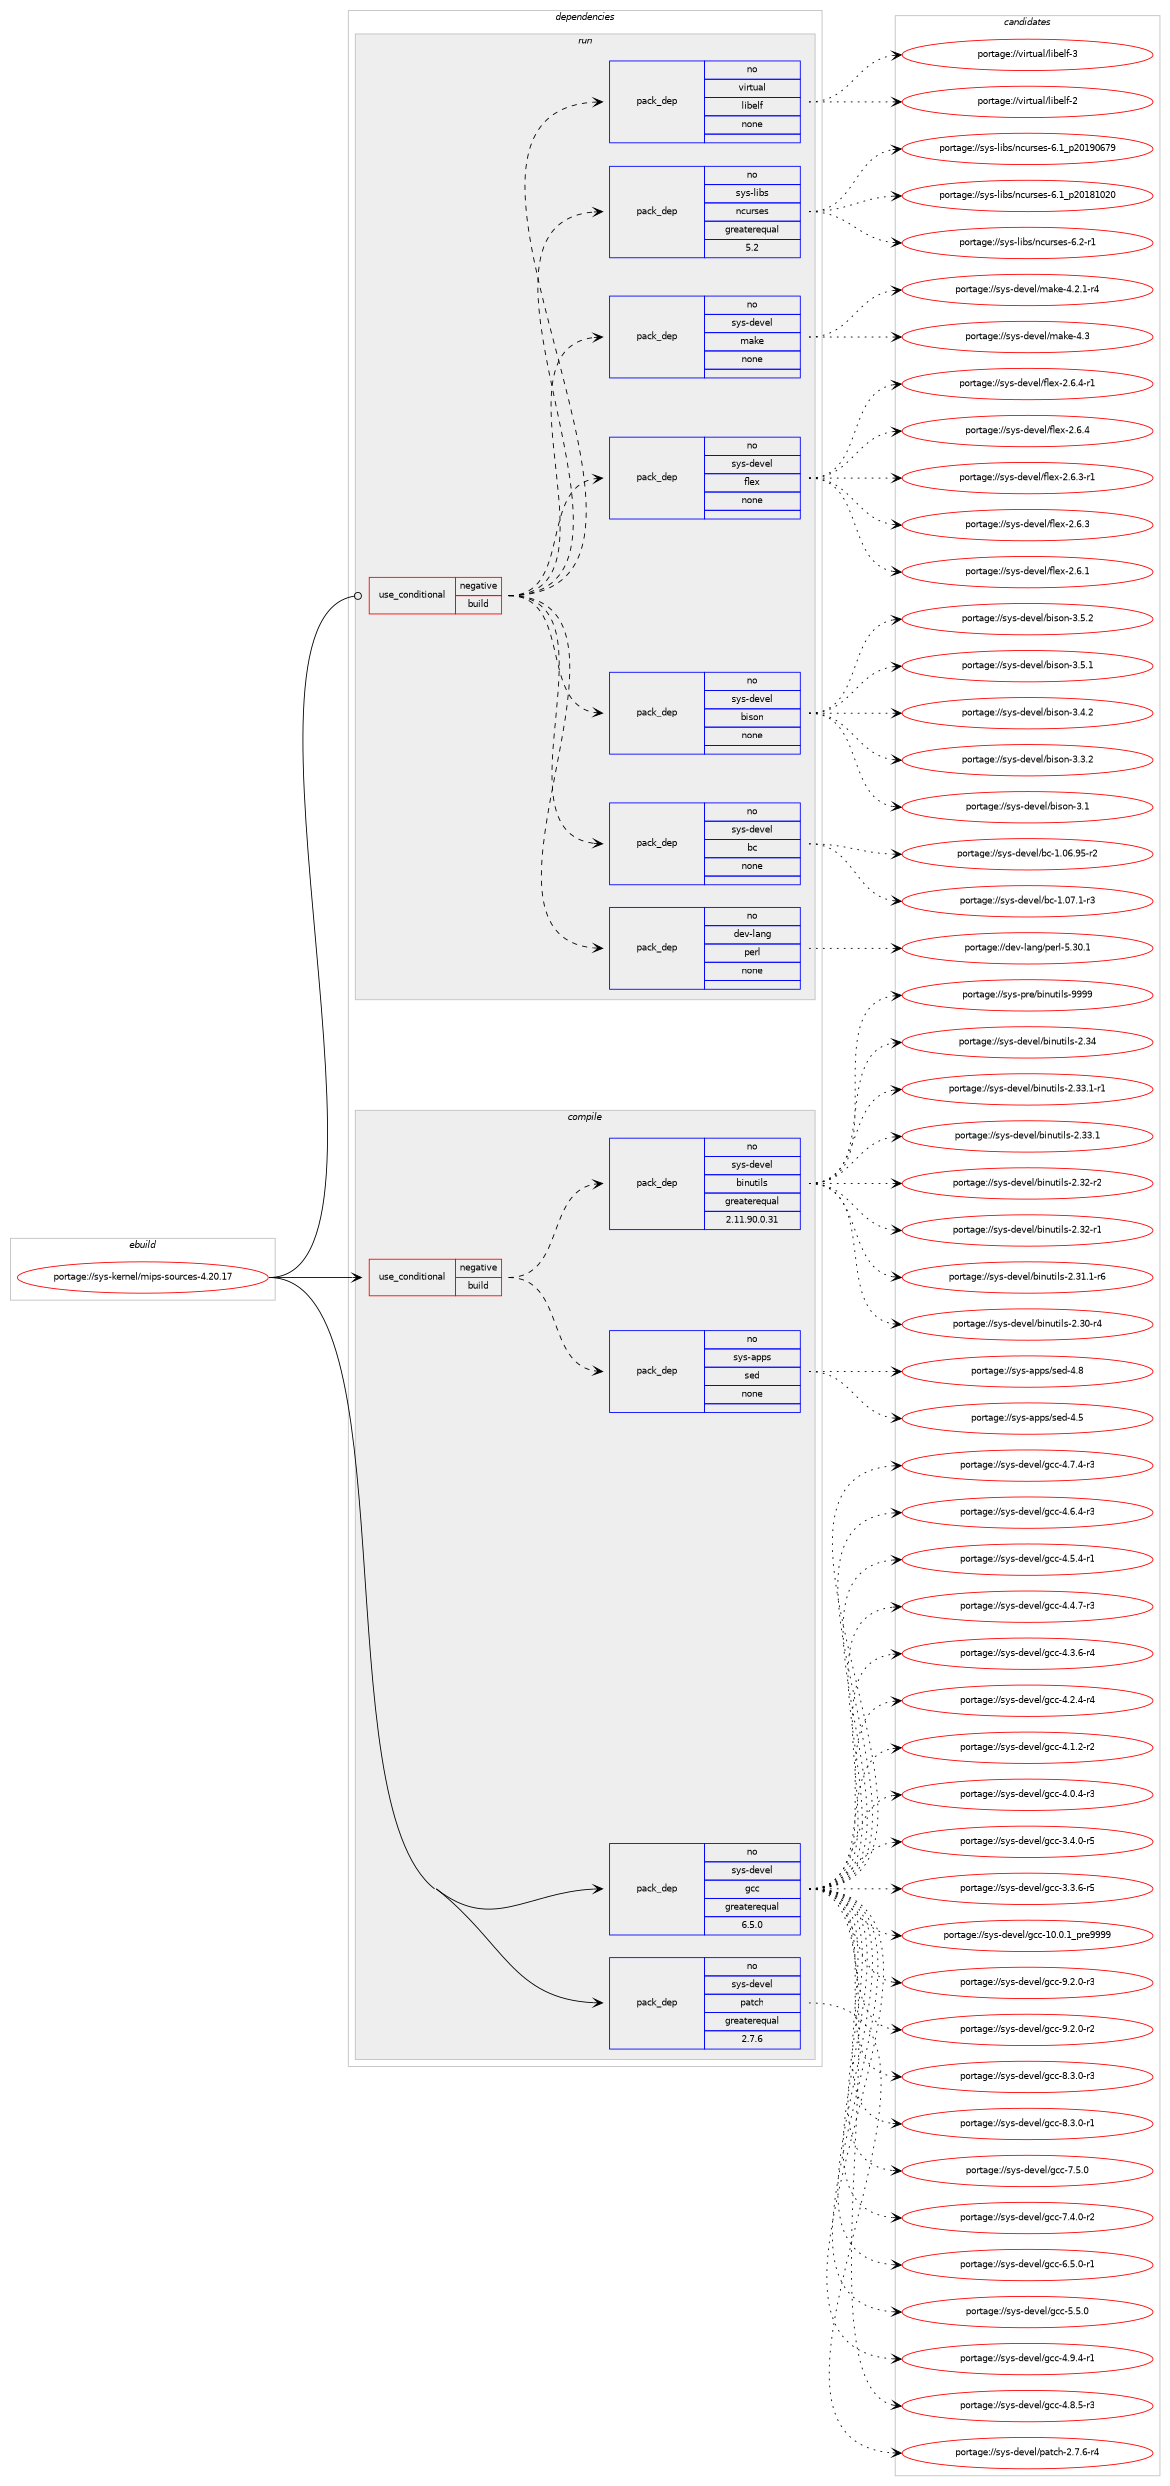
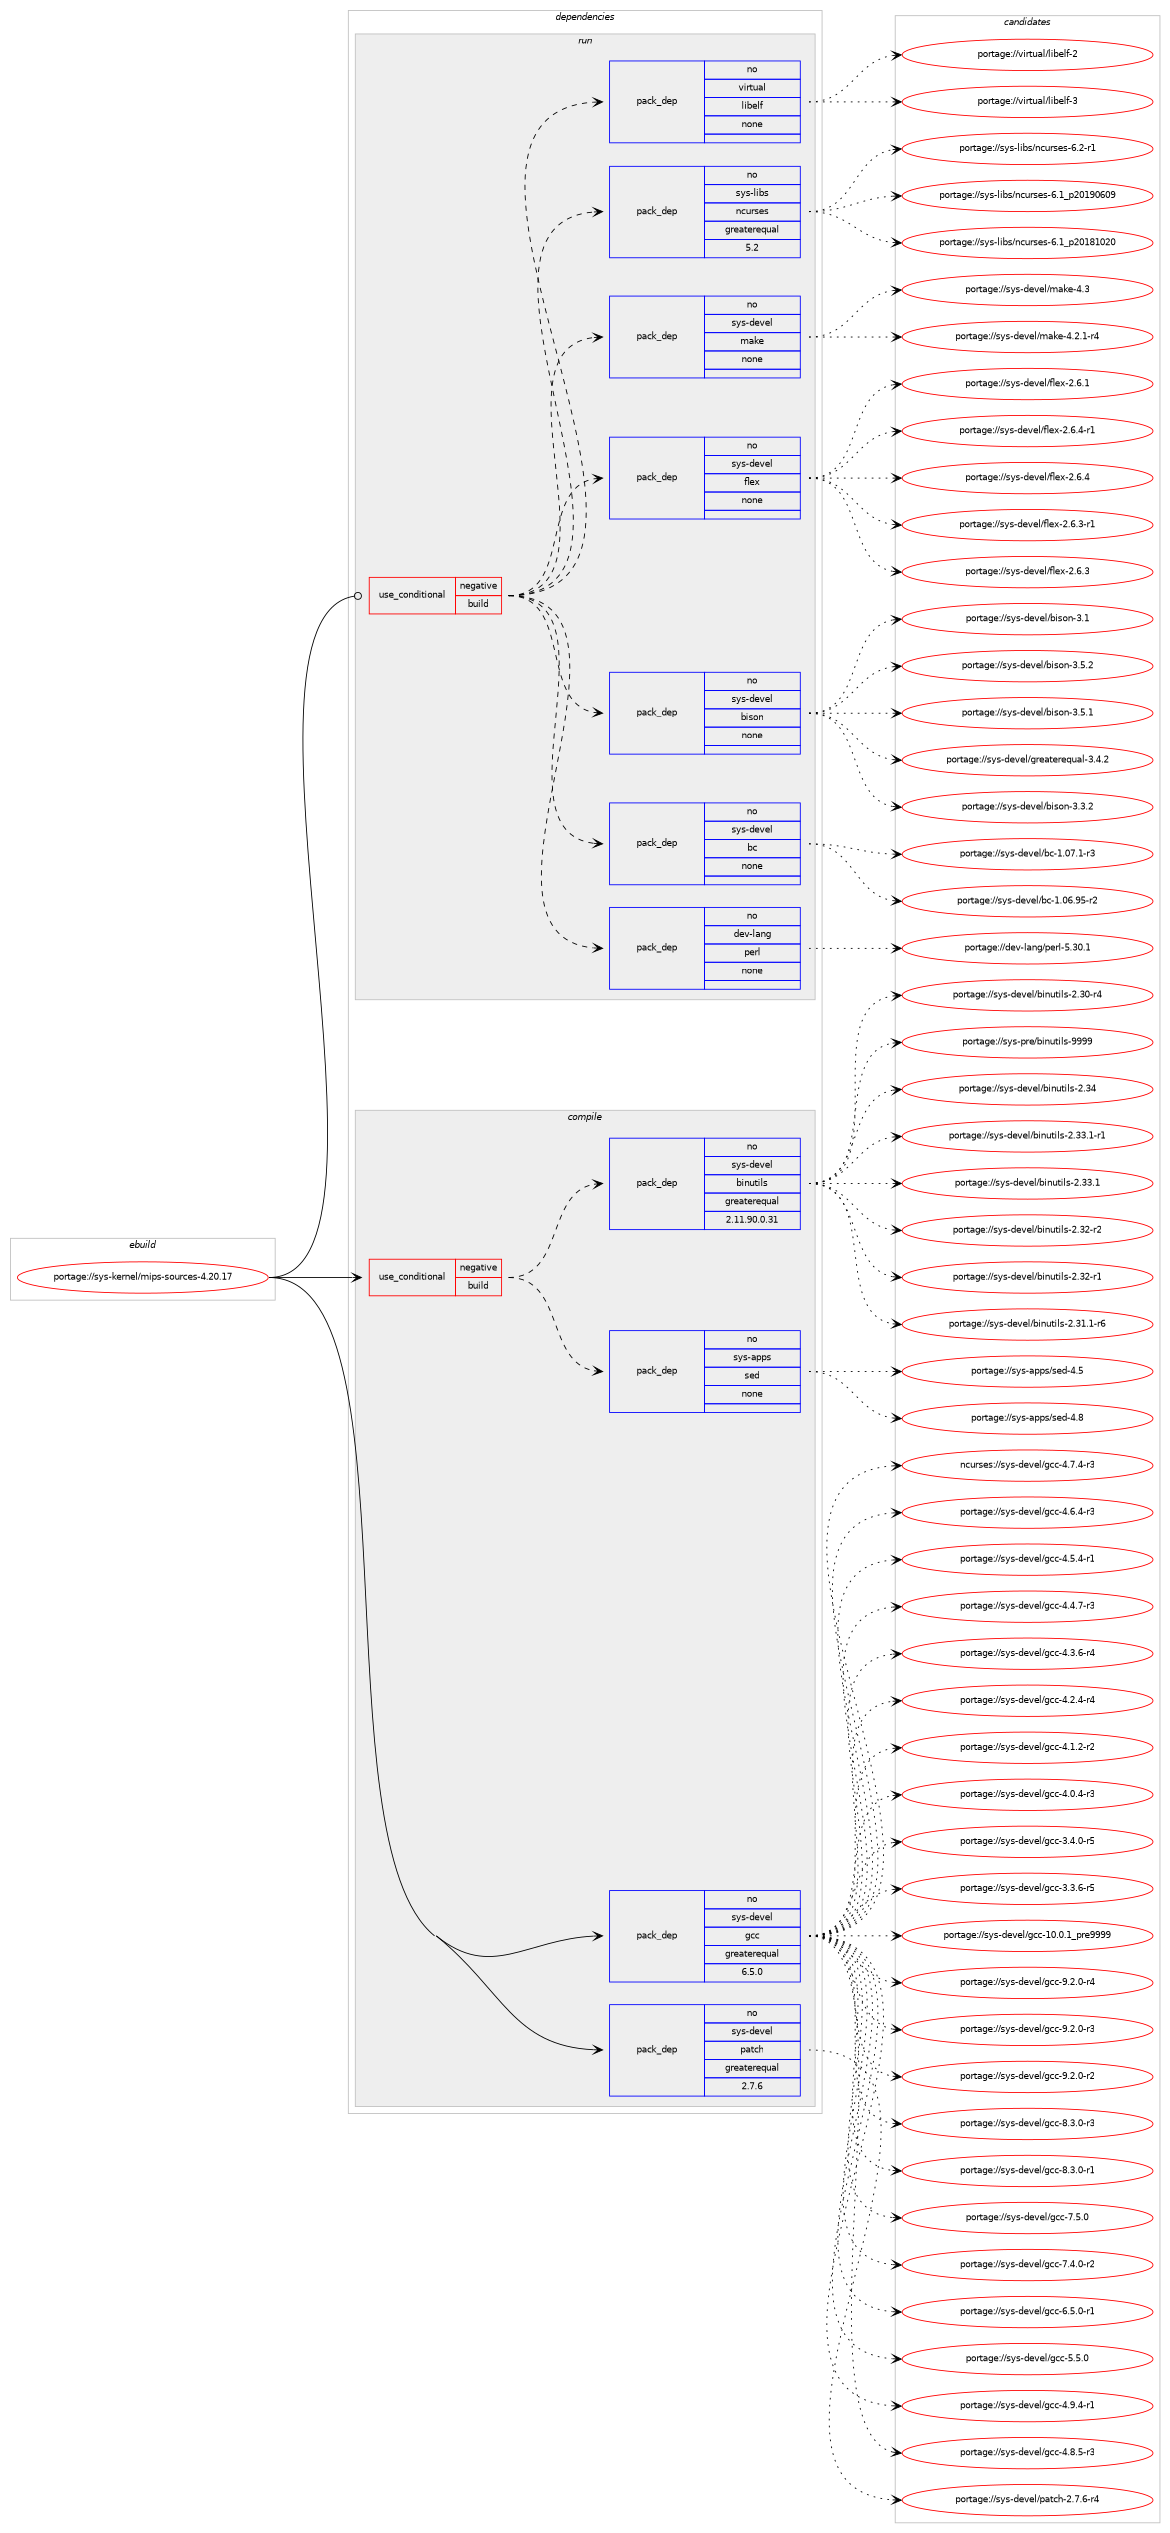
  digraph {
    compound=true
    concentrate=true
    fontname=Helvetica
    fontsize=10
    newrank=true
    rankdir=LR
    ranksep=1.5
    node [color=red fontname=Helvetica fontsize=10]
    edge [arrowhead=vee headport=w style=dotted tailport=e weight=100]
    n1 [label="portage://sys-kernel/mips-sources-4.20.17" width=4]
    n2 [color=blue label=<<TABLE BORDER="0" CELLBORDER="1" CELLSPACING="0" CELLPADDING="4" WIDTH="220"><TR><TD ROWSPAN="6" CELLPADDING="30">pack_dep</TD></TR><TR><TD WIDTH="110">no</TD></TR><TR><TD>sys-apps</TD></TR><TR><TD>sed</TD></TR><TR><TD>none</TD></TR><TR><TD></TD></TR></TABLE>> shape=none]
    n3 [color=blue label=<<TABLE BORDER="0" CELLBORDER="1" CELLSPACING="0" CELLPADDING="4" WIDTH="220"><TR><TD ROWSPAN="6" CELLPADDING="30">pack_dep</TD></TR><TR><TD WIDTH="110">no</TD></TR><TR><TD>sys-devel</TD></TR><TR><TD>binutils</TD></TR><TR><TD>greaterequal</TD></TR><TR><TD>2.11.90.0.31</TD></TR></TABLE>> shape=none]
    n4 [label=<<TABLE BORDER="0" CELLBORDER="1" CELLSPACING="0" CELLPADDING="4"><TR><TD ROWSPAN="3" CELLPADDING="10">use_conditional</TD></TR><TR><TD>negative</TD></TR><TR><TD>build</TD></TR></TABLE>> shape=none]
    n5 [color=blue label=<<TABLE BORDER="0" CELLBORDER="1" CELLSPACING="0" CELLPADDING="4" WIDTH="220"><TR><TD ROWSPAN="6" CELLPADDING="30">pack_dep</TD></TR><TR><TD WIDTH="110">no</TD></TR><TR><TD>sys-devel</TD></TR><TR><TD>gcc</TD></TR><TR><TD>greaterequal</TD></TR><TR><TD>6.5.0</TD></TR></TABLE>> shape=none]
    n6 [color=blue label=<<TABLE BORDER="0" CELLBORDER="1" CELLSPACING="0" CELLPADDING="4" WIDTH="220"><TR><TD ROWSPAN="6" CELLPADDING="30">pack_dep</TD></TR><TR><TD WIDTH="110">no</TD></TR><TR><TD>sys-devel</TD></TR><TR><TD>patch</TD></TR><TR><TD>greaterequal</TD></TR><TR><TD>2.7.6</TD></TR></TABLE>> shape=none]
    n7 [color=blue label=<<TABLE BORDER="0" CELLBORDER="1" CELLSPACING="0" CELLPADDING="4" WIDTH="220"><TR><TD ROWSPAN="6" CELLPADDING="30">pack_dep</TD></TR><TR><TD WIDTH="110">no</TD></TR><TR><TD>dev-lang</TD></TR><TR><TD>perl</TD></TR><TR><TD>none</TD></TR><TR><TD></TD></TR></TABLE>> shape=none]
    n8 [color=blue label=<<TABLE BORDER="0" CELLBORDER="1" CELLSPACING="0" CELLPADDING="4" WIDTH="220"><TR><TD ROWSPAN="6" CELLPADDING="30">pack_dep</TD></TR><TR><TD WIDTH="110">no</TD></TR><TR><TD>sys-devel</TD></TR><TR><TD>bc</TD></TR><TR><TD>none</TD></TR><TR><TD></TD></TR></TABLE>> shape=none]
    n9 [color=blue label=<<TABLE BORDER="0" CELLBORDER="1" CELLSPACING="0" CELLPADDING="4" WIDTH="220"><TR><TD ROWSPAN="6" CELLPADDING="30">pack_dep</TD></TR><TR><TD WIDTH="110">no</TD></TR><TR><TD>sys-devel</TD></TR><TR><TD>bison</TD></TR><TR><TD>none</TD></TR><TR><TD></TD></TR></TABLE>> shape=none]
    n10 [color=blue label=<<TABLE BORDER="0" CELLBORDER="1" CELLSPACING="0" CELLPADDING="4" WIDTH="220"><TR><TD ROWSPAN="6" CELLPADDING="30">pack_dep</TD></TR><TR><TD WIDTH="110">no</TD></TR><TR><TD>sys-devel</TD></TR><TR><TD>flex</TD></TR><TR><TD>none</TD></TR><TR><TD></TD></TR></TABLE>> shape=none]
    n11 [color=blue label=<<TABLE BORDER="0" CELLBORDER="1" CELLSPACING="0" CELLPADDING="4" WIDTH="220"><TR><TD ROWSPAN="6" CELLPADDING="30">pack_dep</TD></TR><TR><TD WIDTH="110">no</TD></TR><TR><TD>sys-devel</TD></TR><TR><TD>make</TD></TR><TR><TD>none</TD></TR><TR><TD></TD></TR></TABLE>> shape=none]
    n12 [color=blue label=<<TABLE BORDER="0" CELLBORDER="1" CELLSPACING="0" CELLPADDING="4" WIDTH="220"><TR><TD ROWSPAN="6" CELLPADDING="30">pack_dep</TD></TR><TR><TD WIDTH="110">no</TD></TR><TR><TD>sys-libs</TD></TR><TR><TD>ncurses</TD></TR><TR><TD>greaterequal</TD></TR><TR><TD>5.2</TD></TR></TABLE>> shape=none]
    n13 [color=blue label=<<TABLE BORDER="0" CELLBORDER="1" CELLSPACING="0" CELLPADDING="4" WIDTH="220"><TR><TD ROWSPAN="6" CELLPADDING="30">pack_dep</TD></TR><TR><TD WIDTH="110">no</TD></TR><TR><TD>virtual</TD></TR><TR><TD>libelf</TD></TR><TR><TD>none</TD></TR><TR><TD></TD></TR></TABLE>> shape=none]
    n14 [label=<<TABLE BORDER="0" CELLBORDER="1" CELLSPACING="0" CELLPADDING="4"><TR><TD ROWSPAN="3" CELLPADDING="10">use_conditional</TD></TR><TR><TD>negative</TD></TR><TR><TD>build</TD></TR></TABLE>> shape=none]
    n15 [label="portage://sys-apps/sed-4.8" width=4]
    n16 [label="portage://sys-apps/sed-4.5" width=4]
    n17 [label="portage://sys-pre/binutils-9999" width=4]
    n18 [label="portage://sys-devel/binutils-2.34" width=4]
    n19 [label="portage://sys-devel/binutils-2.33.1-r1" width=4]
    n20 [label="portage://sys-devel/binutils-2.33.1" width=4]
    n21 [label="portage://sys-devel/binutils-2.32-r2" width=4]
    n22 [label="portage://sys-devel/binutils-2.32-r1" width=4]
    n23 [label="portage://sys-devel/binutils-2.31.1-r6" width=4]
    n24 [label="portage://sys-devel/binutils-2.30-r4" width=4]
+   n25 [label="portage://sys-devel/gcc-9.2.0-r4" width=4]
    n26 [label="portage://sys-devel/gcc-9.2.0-r3" width=4]
    n27 [label="portage://sys-devel/gcc-9.2.0-r2" width=4]
    n28 [label="portage://sys-devel/gcc-8.3.0-r3" width=4]
    n29 [label="portage://sys-devel/gcc-8.3.0-r1" width=4]
    n30 [label="portage://sys-devel/gcc-7.5.0" width=4]
    n31 [label="portage://sys-devel/gcc-7.4.0-r2" width=4]
    n32 [label="portage://sys-devel/gcc-6.5.0-r1" width=4]
    n33 [label="portage://sys-devel/gcc-5.5.0" width=4]
    n34 [label="portage://sys-devel/gcc-4.9.4-r1" width=4]
    n35 [label="portage://sys-devel/gcc-4.8.5-r3" width=4]
-   n36 [label="portage://sys-devel/gcc-4.7.4-r3" width=4]
+   n36 [label="ncurses://sys-devel/gcc-4.7.4-r3" width=4]
    n37 [label="portage://sys-devel/gcc-4.6.4-r3" width=4]
    n38 [label="portage://sys-devel/gcc-4.5.4-r1" width=4]
    n39 [label="portage://sys-devel/gcc-4.4.7-r3" width=4]
    n40 [label="portage://sys-devel/gcc-4.3.6-r4" width=4]
    n41 [label="portage://sys-devel/gcc-4.2.4-r4" width=4]
    n42 [label="portage://sys-devel/gcc-4.1.2-r2" width=4]
    n43 [label="portage://sys-devel/gcc-4.0.4-r3" width=4]
    n44 [label="portage://sys-devel/gcc-3.4.0-r5" width=4]
    n45 [label="portage://sys-devel/gcc-3.3.6-r5" width=4]
    n46 [label="portage://sys-devel/gcc-10.0.1_pre9999" width=4]
    n47 [label="portage://sys-devel/patch-2.7.6-r4" width=4]
    n48 [label="portage://dev-lang/perl-5.30.1" width=4]
    n49 [label="portage://sys-devel/bc-1.07.1-r3" width=4]
    n50 [label="portage://sys-devel/bc-1.06.95-r2" width=4]
    n51 [label="portage://sys-devel/bison-3.5.2" width=4]
    n52 [label="portage://sys-devel/bison-3.5.1" width=4]
-   n53 [label="portage://sys-devel/bison-3.4.2" width=4]
+   n53 [label="portage://sys-devel/greaterequal-3.4.2" width=4]
    n54 [label="portage://sys-devel/bison-3.3.2" width=4]
    n55 [label="portage://sys-devel/bison-3.1" width=4]
    n56 [label="portage://sys-devel/flex-2.6.4-r1" width=4]
    n57 [label="portage://sys-devel/flex-2.6.4" width=4]
    n58 [label="portage://sys-devel/flex-2.6.3-r1" width=4]
    n59 [label="portage://sys-devel/flex-2.6.3" width=4]
    n60 [label="portage://sys-devel/flex-2.6.1" width=4]
    n61 [label="portage://sys-devel/make-4.3" width=4]
    n62 [label="portage://sys-devel/make-4.2.1-r4" width=4]
    n63 [label="portage://sys-libs/ncurses-6.2-r1" width=4]
-   n64 [label="portage://sys-libs/ncurses-6.1_p20190679" width=4]
+   n64 [label="portage://sys-libs/ncurses-6.1_p20190609" width=4]
    n65 [label="portage://sys-libs/ncurses-6.1_p20181020" width=4]
    n66 [label="portage://virtual/libelf-3" width=4]
    n67 [label="portage://virtual/libelf-2" width=4]
    subgraph cluster_1 {
      color=gray
      label=<<i>ebuild</i>>
      rank=same
      n1
    }
    subgraph cluster_2 {
      color=gray
      label=<<i>dependencies</i>>
      subgraph cluster_3 {
        color=gray
        fillcolor="#eeeeee"
        label=<<i>compile</i>>
        style=filled
        subgraph sub_4 {
          color=gray
          fillcolor="#eeeeee"
          label=<<i>compile</i>>
          style=filled
          n4
          subgraph sub_5 {
            color=gray
            fillcolor="#eeeeee"
            label=<<i>compile</i>>
            style=filled
            n2
          }
          subgraph sub_6 {
            color=gray
            fillcolor="#eeeeee"
            label=<<i>compile</i>>
            style=filled
            n3
          }
        }
        subgraph sub_7 {
          color=gray
          fillcolor="#eeeeee"
          label=<<i>compile</i>>
          style=filled
          n5
        }
        subgraph sub_8 {
          color=gray
          fillcolor="#eeeeee"
          label=<<i>compile</i>>
          style=filled
          n6
        }
      }
      subgraph cluster_9 {
        color=gray
        fillcolor="#eeeeee"
        label=<<i>compile and run</i>>
        style=filled
      }
      subgraph cluster_10 {
        color=gray
        fillcolor="#eeeeee"
        label=<<i>run</i>>
        style=filled
        subgraph sub_11 {
          color=gray
          fillcolor="#eeeeee"
          label=<<i>run</i>>
          style=filled
          n14
          subgraph sub_12 {
            color=gray
            fillcolor="#eeeeee"
            label=<<i>run</i>>
            style=filled
            n7
          }
          subgraph sub_13 {
            color=gray
            fillcolor="#eeeeee"
            label=<<i>run</i>>
            style=filled
            n8
          }
          subgraph sub_14 {
            color=gray
            fillcolor="#eeeeee"
            label=<<i>run</i>>
            style=filled
            n9
          }
          subgraph sub_15 {
            color=gray
            fillcolor="#eeeeee"
            label=<<i>run</i>>
            style=filled
            n10
          }
          subgraph sub_16 {
            color=gray
            fillcolor="#eeeeee"
            label=<<i>run</i>>
            style=filled
            n11
          }
          subgraph sub_17 {
            color=gray
            fillcolor="#eeeeee"
            label=<<i>run</i>>
            style=filled
            n12
          }
          subgraph sub_18 {
            color=gray
            fillcolor="#eeeeee"
            label=<<i>run</i>>
            style=filled
            n13
          }
        }
      }
    }
    subgraph cluster_19 {
      color=gray
      label=<<i>candidates</i>>
      rank=same
      subgraph sub_20 {
        color=black
        label=<<i>candidates</i>>
        nodesep=1
        rank=same
        n15
        n16
      }
      subgraph sub_21 {
        color=black
        label=<<i>candidates</i>>
        nodesep=1
        rank=same
        n17
        n18
        n19
        n20
        n21
        n22
        n23
        n24
      }
      subgraph sub_22 {
        color=black
        label=<<i>candidates</i>>
        nodesep=1
        rank=same
+       n25
        n26
        n27
        n28
        n29
        n30
        n31
        n32
        n33
        n34
        n35
        n36
        n37
        n38
        n39
        n40
        n41
        n42
        n43
        n44
        n45
        n46
      }
      subgraph sub_23 {
        color=black
        label=<<i>candidates</i>>
        nodesep=1
        rank=same
        n47
      }
      subgraph sub_24 {
        color=black
        label=<<i>candidates</i>>
        nodesep=1
        rank=same
        n48
      }
      subgraph sub_25 {
        color=black
        label=<<i>candidates</i>>
        nodesep=1
        rank=same
        n49
        n50
      }
      subgraph sub_26 {
        color=black
        label=<<i>candidates</i>>
        nodesep=1
        rank=same
        n51
        n52
        n53
        n54
        n55
      }
      subgraph sub_27 {
        color=black
        label=<<i>candidates</i>>
        nodesep=1
        rank=same
        n56
        n57
        n58
        n59
        n60
      }
      subgraph sub_28 {
        color=black
        label=<<i>candidates</i>>
        nodesep=1
        rank=same
        n61
        n62
      }
      subgraph sub_29 {
        color=black
        label=<<i>candidates</i>>
        nodesep=1
        rank=same
        n63
        n64
        n65
      }
      subgraph sub_30 {
        color=black
        label=<<i>candidates</i>>
        nodesep=1
        rank=same
        n66
        n67
      }
    }
    n1 -> n4 [style=solid weight=20]
    n1 -> n5 [style=solid weight=20]
    n1 -> n6 [style=solid weight=20]
    n1 -> n14 [arrowhead=odot style=solid weight=20]
    n2 -> n15
    n2 -> n16
    n3 -> n17
    n3 -> n18
    n3 -> n19
    n3 -> n20
    n3 -> n21
    n3 -> n22
    n3 -> n23
    n3 -> n24
    n4 -> n2 [style=dashed weight=20]
    n4 -> n3 [style=dashed weight=20]
+   n5 -> n25
    n5 -> n26
    n5 -> n27
    n5 -> n28
    n5 -> n29
    n5 -> n30
    n5 -> n31
    n5 -> n32
    n5 -> n33
    n5 -> n34
    n5 -> n35
    n5 -> n36
    n5 -> n37
    n5 -> n38
    n5 -> n39
    n5 -> n40
    n5 -> n41
    n5 -> n42
    n5 -> n43
    n5 -> n44
    n5 -> n45
    n5 -> n46
    n6 -> n47
    n7 -> n48
    n8 -> n49
    n8 -> n50
    n9 -> n51
    n9 -> n52
    n9 -> n53
    n9 -> n54
    n9 -> n55
    n10 -> n56
    n10 -> n57
    n10 -> n58
    n10 -> n59
    n10 -> n60
    n11 -> n61
    n11 -> n62
    n12 -> n63
    n12 -> n64
    n12 -> n65
    n13 -> n66
    n13 -> n67
    n14 -> n7 [style=dashed weight=20]
    n14 -> n8 [style=dashed weight=20]
    n14 -> n9 [style=dashed weight=20]
    n14 -> n10 [style=dashed weight=20]
    n14 -> n11 [style=dashed weight=20]
    n14 -> n12 [style=dashed weight=20]
    n14 -> n13 [style=dashed weight=20]
  }
